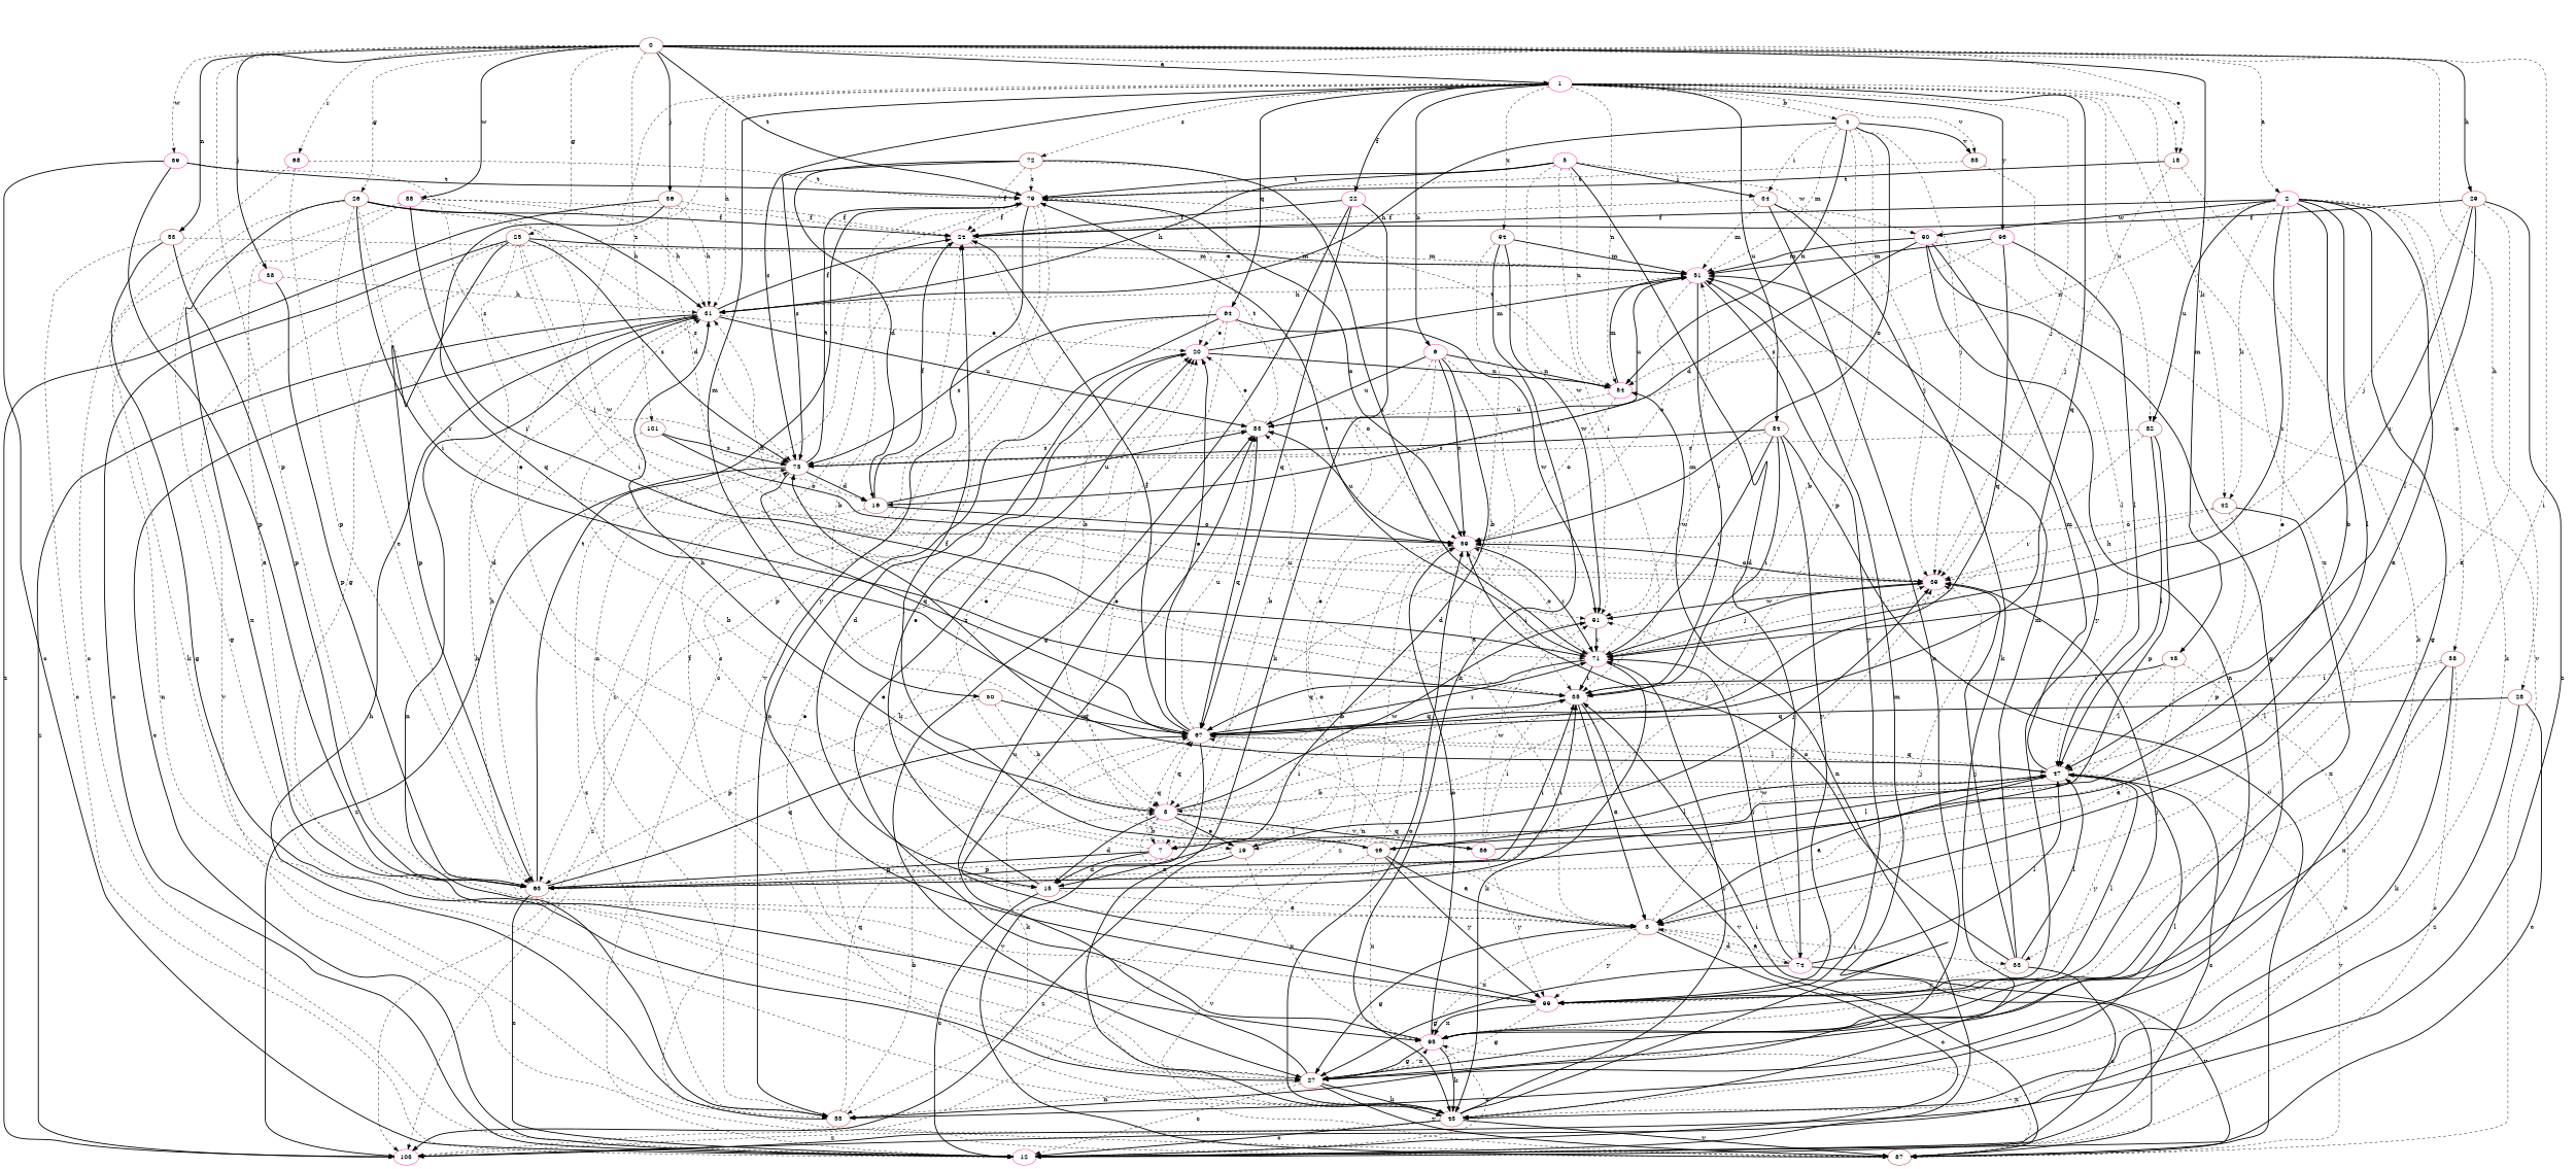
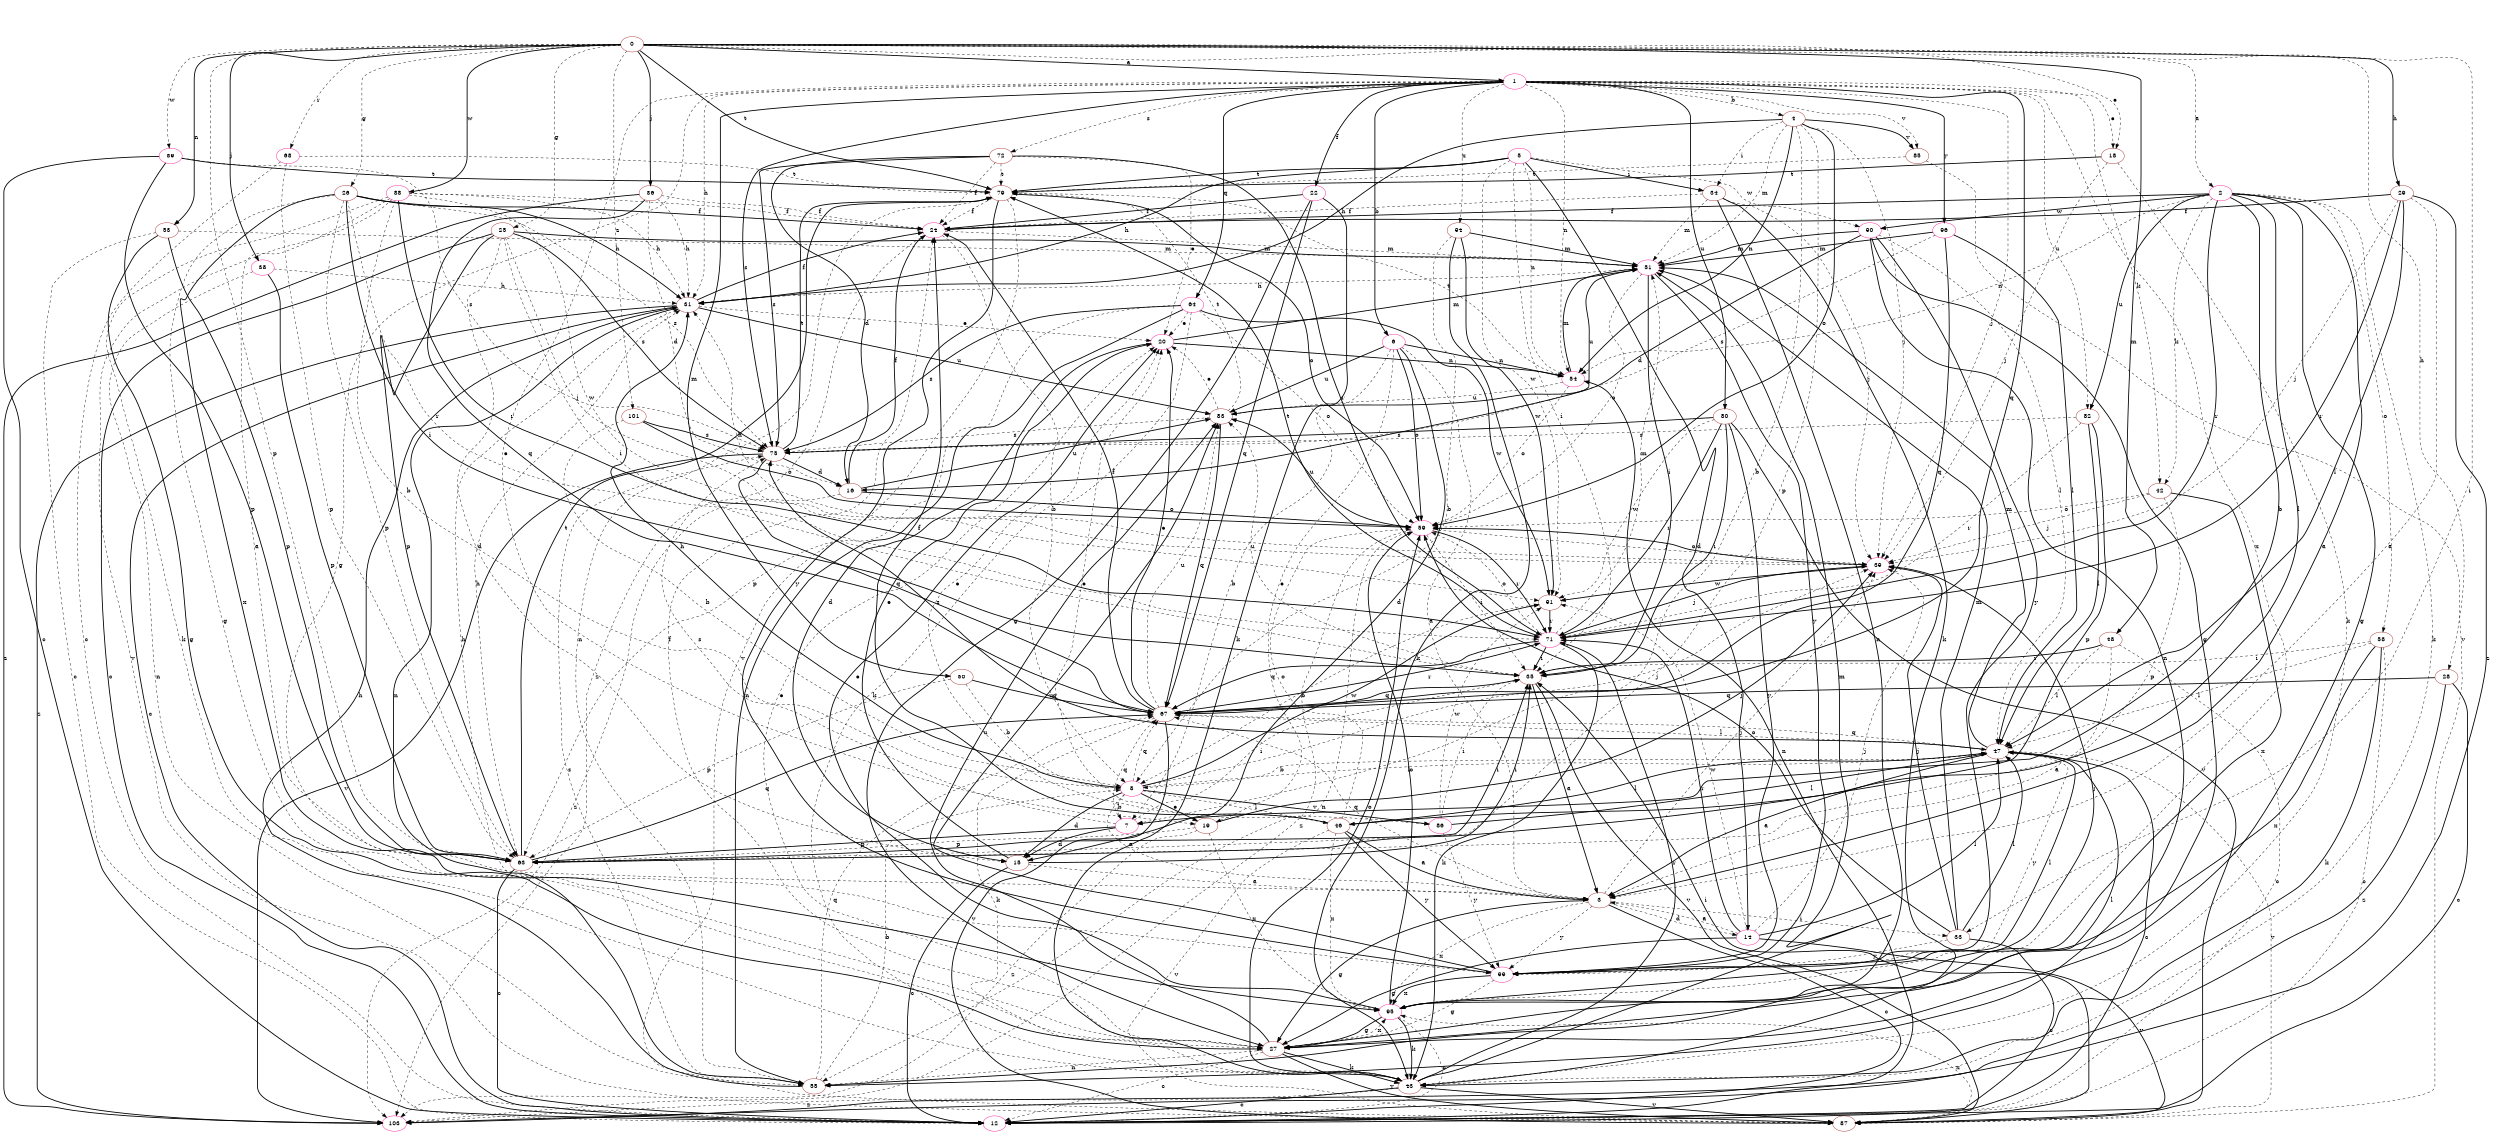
  strict digraph {
    node [color=brown]
    edge [style=bold]
    1 [color=deeppink]
    0
    2 [color=deeppink]
    18
    25
    26
    28
    29
    33
    36
    38 [color=deeppink]
    48
    53
    63
    68 [color=deeppink]
    79
    88 [color=deeppink]
    89 [color=deeppink]
    101
    4
    6 [color=deeppink]
    19
    22 [color=deeppink]
    27
    31
    39 [color=deeppink]
    42
    50
    54 [color=deeppink]
    64 [color=deeppink]
    67
    72
    75
-   80 [label=84]
+   80
    82
    85
    94
    95 [color=deeppink]
    96 [color=deeppink]
    3
    7 [color=deeppink]
    24 [color=deeppink]
    43
    46
    58
    71 [color=deeppink]
    90 [color=deeppink]
    12 [color=deeppink]
    51 [color=deeppink]
    35
    15
    87
    103 [color=deeppink]
    47
    99 [color=deeppink]
    59 [color=deeppink]
    16
    55
    8 [color=deeppink]
    91
    34
    5 [color=deeppink]
-   14 [color=deeppink label=74]
+   14 [color=deeppink]
    83
    20 [color=deeppink]
    86 [color=deeppink]
    1 -> 18 [label=e style=dashed]
    1 -> 4 [label=b style=dashed]
    1 -> 6 [label=b]
    1 -> 19 [label=e style=dashed]
    1 -> 22 [label=f]
    1 -> 27 [label=g style=dashed]
    1 -> 31 [label=h style=dashed]
    1 -> 39 [label=j style=dashed]
    1 -> 42 [label=k style=dashed]
    1 -> 50 [label=m]
    1 -> 54 [label=n style=dashed]
    1 -> 64 [label=q]
    1 -> 67 [label=q]
    1 -> 72 [label=s style=dashed]
    1 -> 75 [label=s]
    1 -> 80 [label=u]
    1 -> 82 [label=u style=dashed]
    1 -> 85 [label=v style=dashed]
    1 -> 94 [label=x style=dashed]
    1 -> 95 [label=x style=dashed]
    1 -> 96 [label=y]
    0 -> 1 [label=a]
    0 -> 2 [label=a style=dashed]
    0 -> 18 [label=e style=dashed]
    0 -> 25 [label=g style=dashed]
    0 -> 26 [label=g style=dashed]
    0 -> 28 [label=h style=dashed]
    0 -> 29 [label=h]
    0 -> 33 [label=i style=dashed]
    0 -> 36 [label=j]
    0 -> 38 [label=j]
    0 -> 48 [label=m]
    0 -> 53 [label=n]
    0 -> 63 [label=p style=dashed]
    0 -> 68 [label=r style=dashed]
    0 -> 79 [label=t]
    0 -> 88 [label=w]
    0 -> 89 [label=w style=dashed]
    0 -> 101 [label=z style=dashed]
-   2 -> 19 [label=e style=dashed]
    2 -> 27 [label=g]
    2 -> 42 [label=k style=dashed]
    2 -> 54 [label=n style=dashed]
    2 -> 82 [label=u]
    2 -> 3 [label=a]
    2 -> 7 [label=b]
    2 -> 24 [label=f]
    2 -> 43 [label=k style=dashed]
    2 -> 46 [label=l]
    2 -> 58 [label=o style=dashed]
    2 -> 71 [label=r]
    2 -> 90 [label=w]
    18 -> 79 [label=t]
    18 -> 39 [label=j style=dashed]
    18 -> 43 [label=k style=dashed]
    25 -> 63 [label=p]
    25 -> 39 [label=j style=dashed]
    25 -> 75 [label=s]
    25 -> 12 [label=c]
    25 -> 51 [label=m]
    25 -> 35 [label=i style=dashed]
    25 -> 15 [label=d style=dashed]
-   25 -> 87 [label=v style=dashed]
-   26 -> 63 [label=c style=dashed]
+   88 -> 87 [label=v style=dashed]
+   26 -> 63 [label=p style=dashed]
    26 -> 27 [label=g style=dashed]
    26 -> 31 [label=h]
    26 -> 75 [label=s style=dashed]
    26 -> 95 [label=x]
    26 -> 24 [label=f]
    26 -> 71 [label=r style=dashed]
    26 -> 35 [label=i]
    28 -> 67 [label=q]
    28 -> 12 [label=c]
    28 -> 103 [label=z]
    29 -> 39 [label=j style=dashed]
    29 -> 3 [label=a style=dashed]
    29 -> 24 [label=f]
    29 -> 71 [label=r]
    29 -> 103 [label=z]
    29 -> 47 [label=l]
    33 -> 39 [label=j]
    33 -> 12 [label=c]
    33 -> 51 [label=m]
    33 -> 47 [label=l]
    33 -> 99 [label=y style=dashed]
    33 -> 59 [label=o]
    36 -> 31 [label=h style=dashed]
    36 -> 67 [label=q]
    36 -> 24 [label=f style=dashed]
    36 -> 103 [label=z]
    36 -> 16 [label=d style=dashed]
    38 -> 63 [label=p]
    38 -> 31 [label=h style=dashed]
    38 -> 55 [label=n style=dashed]
    48 -> 3 [label=a style=dashed]
    48 -> 12 [label=c style=dashed]
    48 -> 35 [label=i]
    48 -> 47 [label=l style=dashed]
    53 -> 63 [label=p]
    53 -> 27 [label=g]
    53 -> 12 [label=c style=dashed]
    53 -> 51 [label=m style=dashed]
    63 -> 79 [label=t]
    63 -> 31 [label=h style=dashed]
    63 -> 67 [label=q]
    63 -> 12 [label=c]
    63 -> 35 [label=i]
    68 -> 63 [label=p style=dashed]
    68 -> 79 [label=t style=dashed]
    68 -> 12 [label=c style=dashed]
    79 -> 24 [label=f style=dashed]
-   79 -> 12 [label=c style=dashed]
    79 -> 87 [label=v style=dashed]
    79 -> 99 [label=y]
    79 -> 59 [label=o]
    79 -> 55 [label=n style=dashed]
-   79 -> 8 [label=b style=dashed]
+   88 -> 8 [label=b style=dashed]
    88 -> 31 [label=h style=dashed]
    88 -> 3 [label=a style=dashed]
    88 -> 24 [label=f style=dashed]
    88 -> 43 [label=k style=dashed]
    88 -> 71 [label=r]
    88 -> 91 [label=w style=dashed]
    89 -> 63 [label=p]
    89 -> 79 [label=t]
    89 -> 75 [label=s style=dashed]
    89 -> 12 [label=c]
    101 -> 75 [label=s]
    101 -> 59 [label=o]
    101 -> 8 [label=b style=dashed]
    4 -> 63 [label=p style=dashed]
    4 -> 31 [label=h]
    4 -> 39 [label=j style=dashed]
    4 -> 54 [label=n]
    4 -> 85 [label=v]
    4 -> 7 [label=b style=dashed]
    4 -> 51 [label=m style=dashed]
    4 -> 59 [label=o]
    4 -> 34 [label=i style=dashed]
    6 -> 19 [label=e style=dashed]
    6 -> 54 [label=n]
    6 -> 3 [label=a style=dashed]
    6 -> 7 [label=b style=dashed]
    6 -> 15 [label=d]
    6 -> 59 [label=o]
    6 -> 83 [label=u]
    19 -> 63 [label=p style=dashed]
    19 -> 39 [label=j]
    19 -> 95 [label=x style=dashed]
-   19 -> 103 [label=z]
+   19 -> 103 [label=z style=dashed]
    22 -> 27 [label=g]
    22 -> 67 [label=q]
    22 -> 24 [label=f]
    22 -> 43 [label=k]
    27 -> 95 [label=x style=dashed]
    27 -> 24 [label=f style=dashed]
    27 -> 43 [label=k]
    27 -> 12 [label=c style=dashed]
    27 -> 87 [label=v]
    27 -> 47 [label=l]
    27 -> 55 [label=n style=dashed]
    27 -> 83 [label=u]
    27 -> 20 [label=e style=dashed]
    31 -> 24 [label=f]
    31 -> 12 [label=c]
    31 -> 103 [label=z]
    31 -> 55 [label=n]
    31 -> 83 [label=u]
    31 -> 20 [label=e style=dashed]
    39 -> 31 [label=h style=dashed]
    39 -> 59 [label=o]
    39 -> 91 [label=w]
    42 -> 63 [label=p style=dashed]
-   42 -> 39 [label=h style=dashed]
+   42 -> 39 [label=j style=dashed]
    42 -> 95 [label=x]
    42 -> 59 [label=o style=dashed]
    50 -> 63 [label=p style=dashed]
    50 -> 67 [label=q]
    50 -> 8 [label=b style=dashed]
    54 -> 79 [label=t style=dashed]
    54 -> 51 [label=m]
    54 -> 59 [label=o style=dashed]
    54 -> 83 [label=u style=dashed]
    64 -> 63 [label=p style=dashed]
    64 -> 75 [label=s]
    64 -> 43 [label=k style=dashed]
    64 -> 59 [label=o style=dashed]
    64 -> 55 [label=n]
    64 -> 91 [label=w]
    64 -> 20 [label=e style=dashed]
    67 -> 24 [label=f]
    67 -> 43 [label=k style=dashed]
    67 -> 71 [label=r]
    67 -> 87 [label=v]
    67 -> 47 [label=l style=dashed]
    67 -> 83 [label=u style=dashed]
    67 -> 20 [label=e]
    72 -> 79 [label=t style=dashed]
    72 -> 75 [label=s]
    72 -> 24 [label=f style=dashed]
    72 -> 71 [label=r]
    72 -> 16 [label=d]
    72 -> 20 [label=e style=dashed]
    75 -> 79 [label=t]
    75 -> 67 [label=q]
-   75 -> 103 [label=z]
+   75 -> 103 [label=v]
    75 -> 16 [label=d]
    80 -> 75 [label=s]
    80 -> 71 [label=r]
    80 -> 35 [label=i]
    80 -> 87 [label=v]
    80 -> 99 [label=y]
    80 -> 91 [label=w style=dashed]
    82 -> 63 [label=p]
    82 -> 75 [label=s style=dashed]
    82 -> 71 [label=r style=dashed]
    82 -> 47 [label=l]
    85 -> 79 [label=t style=dashed]
    85 -> 87 [label=v style=dashed]
    94 -> 43 [label=k]
    94 -> 51 [label=m]
    94 -> 8 [label=b style=dashed]
    94 -> 91 [label=w]
    95 -> 27 [label=g]
    95 -> 39 [label=j]
    95 -> 43 [label=k]
    95 -> 12 [label=c style=dashed]
    95 -> 59 [label=o]
    95 -> 20 [label=e]
    96 -> 67 [label=q]
    96 -> 75 [label=s style=dashed]
    96 -> 51 [label=m]
    96 -> 47 [label=l]
    3 -> 33 [label=i style=dashed]
    3 -> 27 [label=g]
    3 -> 39 [label=j style=dashed]
    3 -> 67 [label=q style=dashed]
    3 -> 95 [label=x style=dashed]
    3 -> 12 [label=c]
    3 -> 99 [label=y style=dashed]
    3 -> 14 [label=d style=dashed]
    7 -> 63 [label=p]
    7 -> 67 [label=q style=dashed]
    7 -> 75 [label=s style=dashed]
    7 -> 35 [label=i style=dashed]
    7 -> 15 [label=d]
    24 -> 51 [label=m style=dashed]
    24 -> 103 [label=z style=dashed]
    24 -> 8 [label=b style=dashed]
    43 -> 71 [label=r]
    43 -> 12 [label=c]
    43 -> 51 [label=m]
    43 -> 87 [label=v]
    43 -> 103 [label=z style=dashed]
    43 -> 59 [label=o]
    46 -> 95 [label=x style=dashed]
    46 -> 3 [label=a]
    46 -> 24 [label=f]
    46 -> 87 [label=v style=dashed]
    46 -> 47 [label=l]
    46 -> 99 [label=y]
    46 -> 59 [label=o style=dashed]
    46 -> 20 [label=e style=dashed]
    58 -> 95 [label=x]
    58 -> 43 [label=k]
    58 -> 12 [label=c style=dashed]
    58 -> 35 [label=i style=dashed]
    58 -> 47 [label=l style=dashed]
    71 -> 79 [label=t]
    71 -> 39 [label=j]
    71 -> 67 [label=q]
    71 -> 43 [label=k]
    71 -> 51 [label=m style=dashed]
    71 -> 35 [label=i]
    71 -> 59 [label=o style=dashed]
    90 -> 27 [label=g]
    90 -> 51 [label=m]
    90 -> 47 [label=l style=dashed]
    90 -> 99 [label=y]
    90 -> 16 [label=d]
    90 -> 55 [label=n]
    12 -> 54 [label=n]
    51 -> 31 [label=h style=dashed]
    51 -> 35 [label=i]
    51 -> 99 [label=y]
    51 -> 59 [label=o style=dashed]
    51 -> 83 [label=u]
    35 -> 67 [label=q]
    35 -> 3 [label=a]
    35 -> 87 [label=v]
    35 -> 83 [label=u style=dashed]
    15 -> 3 [label=a style=dashed]
    15 -> 12 [label=c]
    15 -> 35 [label=i]
    15 -> 20 [label=e]
    87 -> 95 [label=x style=dashed]
    87 -> 35 [label=i]
    47 -> 67 [label=q style=dashed]
    47 -> 75 [label=s]
    47 -> 3 [label=a]
    47 -> 12 [label=c]
    47 -> 51 [label=m]
    47 -> 87 [label=v style=dashed]
    47 -> 99 [label=y style=dashed]
    47 -> 8 [label=b style=dashed]
    99 -> 27 [label=g style=dashed]
    99 -> 31 [label=h style=dashed]
    99 -> 95 [label=x]
    99 -> 47 [label=l]
    99 -> 83 [label=u]
    59 -> 39 [label=j style=dashed]
    59 -> 71 [label=r]
    59 -> 35 [label=i style=dashed]
    59 -> 103 [label=z style=dashed]
    59 -> 55 [label=n style=dashed]
    59 -> 83 [label=u]
    16 -> 24 [label=f]
    16 -> 103 [label=z style=dashed]
    16 -> 59 [label=o]
    16 -> 83 [label=u]
    55 -> 31 [label=h]
    55 -> 67 [label=q style=dashed]
    55 -> 75 [label=s style=dashed]
    55 -> 8 [label=b style=dashed]
    8 -> 19 [label=e]
    8 -> 31 [label=h]
    8 -> 39 [label=j style=dashed]
    8 -> 67 [label=q style=dashed]
    8 -> 3 [label=a style=dashed]
    8 -> 7 [label=b style=dashed]
    8 -> 46 [label=l style=dashed]
    8 -> 15 [label=d]
    8 -> 47 [label=l style=dashed]
    8 -> 91 [label=w]
    8 -> 86 [label=v]
    91 -> 71 [label=r]
    91 -> 8 [label=b style=dashed]
    34 -> 39 [label=j style=dashed]
    34 -> 24 [label=f style=dashed]
    34 -> 43 [label=k]
    34 -> 51 [label=m style=dashed]
    34 -> 55 [label=n]
    5 -> 79 [label=t]
    5 -> 31 [label=h]
    5 -> 54 [label=n style=dashed]
    5 -> 90 [label=w style=dashed]
    5 -> 35 [label=i style=dashed]
    5 -> 91 [label=w style=dashed]
    5 -> 34 [label=i]
    5 -> 14 [label=d]
    14 -> 27 [label=g]
    14 -> 39 [label=j style=dashed]
    14 -> 3 [label=a style=dashed]
    14 -> 71 [label=r]
    14 -> 87 [label=v]
    14 -> 47 [label=l]
    14 -> 91 [label=w style=dashed]
    83 -> 79 [label=t style=dashed]
    83 -> 67 [label=q]
    83 -> 75 [label=s style=dashed]
    83 -> 20 [label=e style=dashed]
    20 -> 54 [label=n]
    20 -> 51 [label=m]
    20 -> 15 [label=d]
    86 -> 35 [label=i style=dashed]
    86 -> 47 [label=l]
    86 -> 99 [label=y style=dashed]
    86 -> 91 [label=w style=dashed]
    86 -> 20 [label=e style=dashed]
  }
